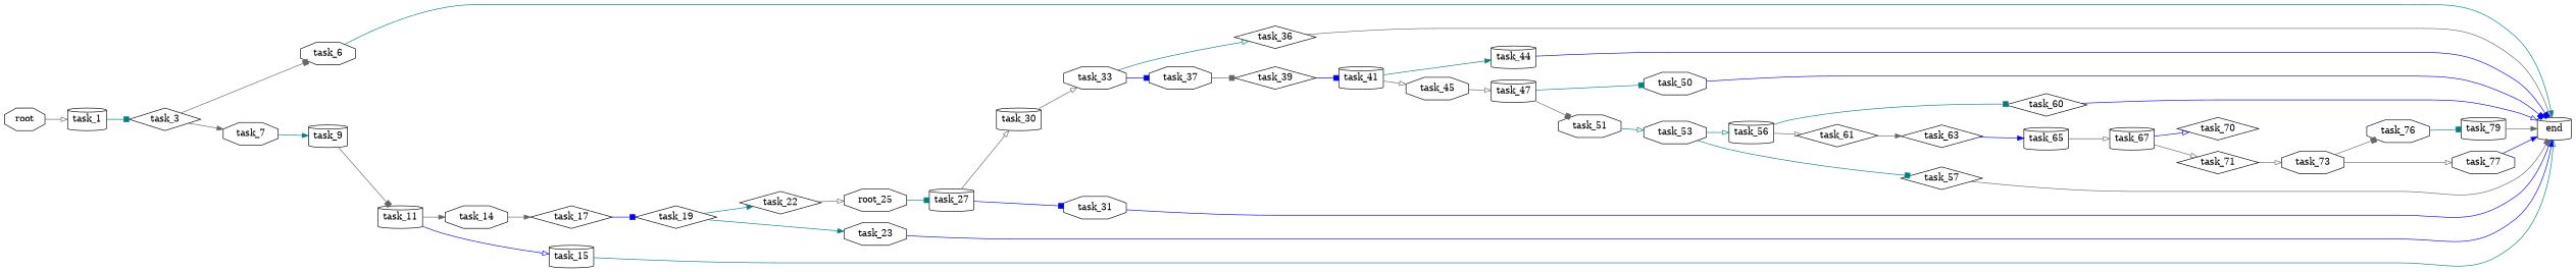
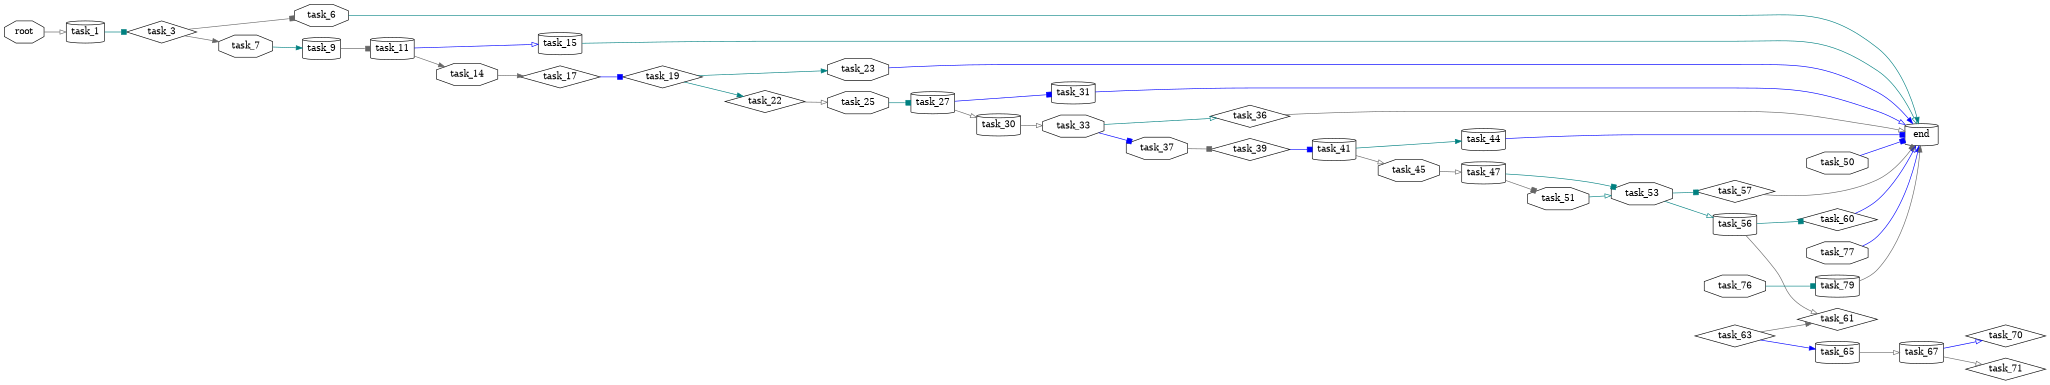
  digraph {
    rankdir=LR
    node [shape=octagon]
    edge [arrowhead=onormal color=gray40]
    task_1 [shape=cylinder]
    root
    task_3 [shape=diamond]
    task_6
    task_7
    end [shape=cylinder]
    task_9 [shape=cylinder]
    task_11 [shape=cylinder]
    task_14
    task_15 [shape=cylinder]
    task_17 [shape=diamond]
    task_19 [shape=diamond]
    task_22 [shape=diamond]
    task_23
-   task_25 [label=root_25]
+   task_25
    task_27 [shape=cylinder]
    task_30 [shape=cylinder]
-   task_31
+   task_31 [shape=cylinder]
    task_33
    task_36 [shape=diamond]
    task_37
    task_39 [shape=diamond]
    task_41 [shape=cylinder]
    task_44 [shape=cylinder]
    task_45
    task_47 [shape=cylinder]
    task_50
    task_51
    task_53
    task_56 [shape=cylinder]
    task_57 [shape=diamond]
    task_60 [shape=diamond]
    task_61 [shape=diamond]
    task_63 [shape=diamond]
    task_65 [shape=cylinder]
    task_67 [shape=cylinder]
    task_70 [shape=diamond]
    task_71 [shape=diamond]
-   task_73
    task_76
    task_77
    task_79 [shape=cylinder]
    task_1 -> task_3 [arrowhead=box color=teal]
    root -> task_1
    task_3 -> task_6 [arrowhead=box]
    task_3 -> task_7 [arrowhead=normal]
    task_6 -> end [arrowhead=normal color=teal]
    task_7 -> task_9 [arrowhead=normal color=teal]
    task_9 -> task_11 [arrowhead=box]
    task_11 -> task_14 [arrowhead=normal]
    task_11 -> task_15 [color=blue]
    task_14 -> task_17 [arrowhead=normal]
    task_15 -> end [color=teal]
    task_17 -> task_19 [arrowhead=box color=blue]
    task_19 -> task_22 [arrowhead=normal color=teal]
    task_19 -> task_23 [arrowhead=normal color=teal]
    task_22 -> task_25
    task_23 -> end [arrowhead=normal color=blue]
    task_25 -> task_27 [arrowhead=box color=teal]
    task_27 -> task_30
    task_27 -> task_31 [arrowhead=box color=blue]
    task_30 -> task_33
    task_31 -> end [color=blue]
    task_33 -> task_36 [color=teal]
    task_33 -> task_37 [arrowhead=box color=blue]
    task_36 -> end
    task_37 -> task_39 [arrowhead=box]
    task_39 -> task_41 [arrowhead=box color=blue]
    task_41 -> task_44 [arrowhead=normal color=teal]
    task_41 -> task_45
    task_44 -> end [arrowhead=box color=blue]
    task_45 -> task_47
-   task_47 -> task_50 [arrowhead=box color=teal]
+   task_47 -> task_53 [arrowhead=box color=teal]
    task_47 -> task_51 [arrowhead=box]
    task_50 -> end [arrowhead=box color=blue]
    task_51 -> task_53 [color=teal]
    task_53 -> task_56 [color=teal]
    task_53 -> task_57 [arrowhead=box color=teal]
    task_56 -> task_60 [arrowhead=box color=teal]
    task_56 -> task_61
    task_57 -> end [arrowhead=box]
    task_60 -> end [color=blue]
-   task_61 -> task_63 [arrowhead=normal]
+   task_63 -> task_61 [arrowhead=normal]
    task_63 -> task_65 [arrowhead=normal color=blue]
    task_65 -> task_67
    task_67 -> task_70 [color=blue]
    task_67 -> task_71
-   task_71 -> task_73
-   task_73 -> task_76 [arrowhead=box]
-   task_73 -> task_77
    task_76 -> task_79 [arrowhead=box color=teal]
    task_77 -> end [arrowhead=normal color=blue]
    task_79 -> end [arrowhead=normal]
  }
